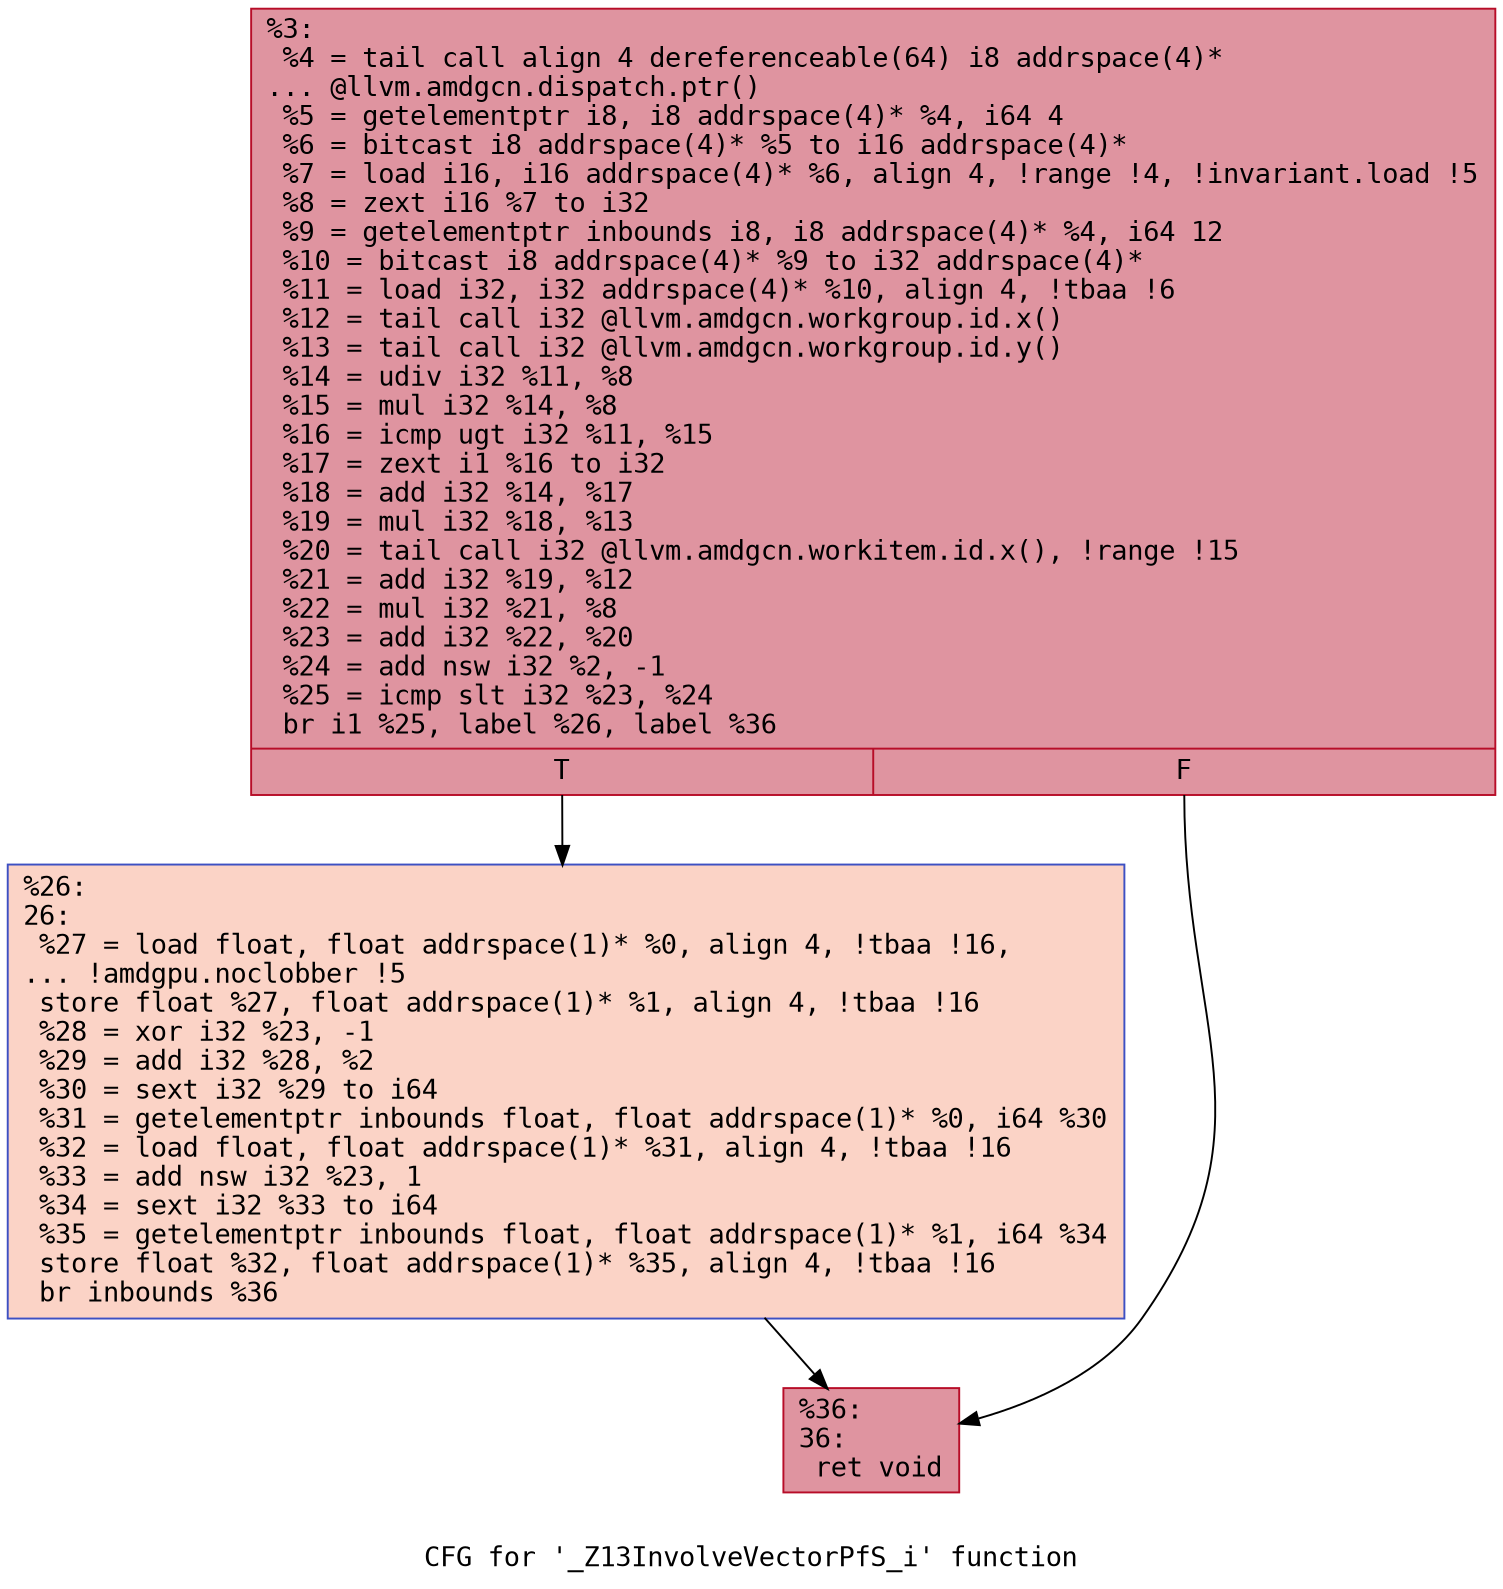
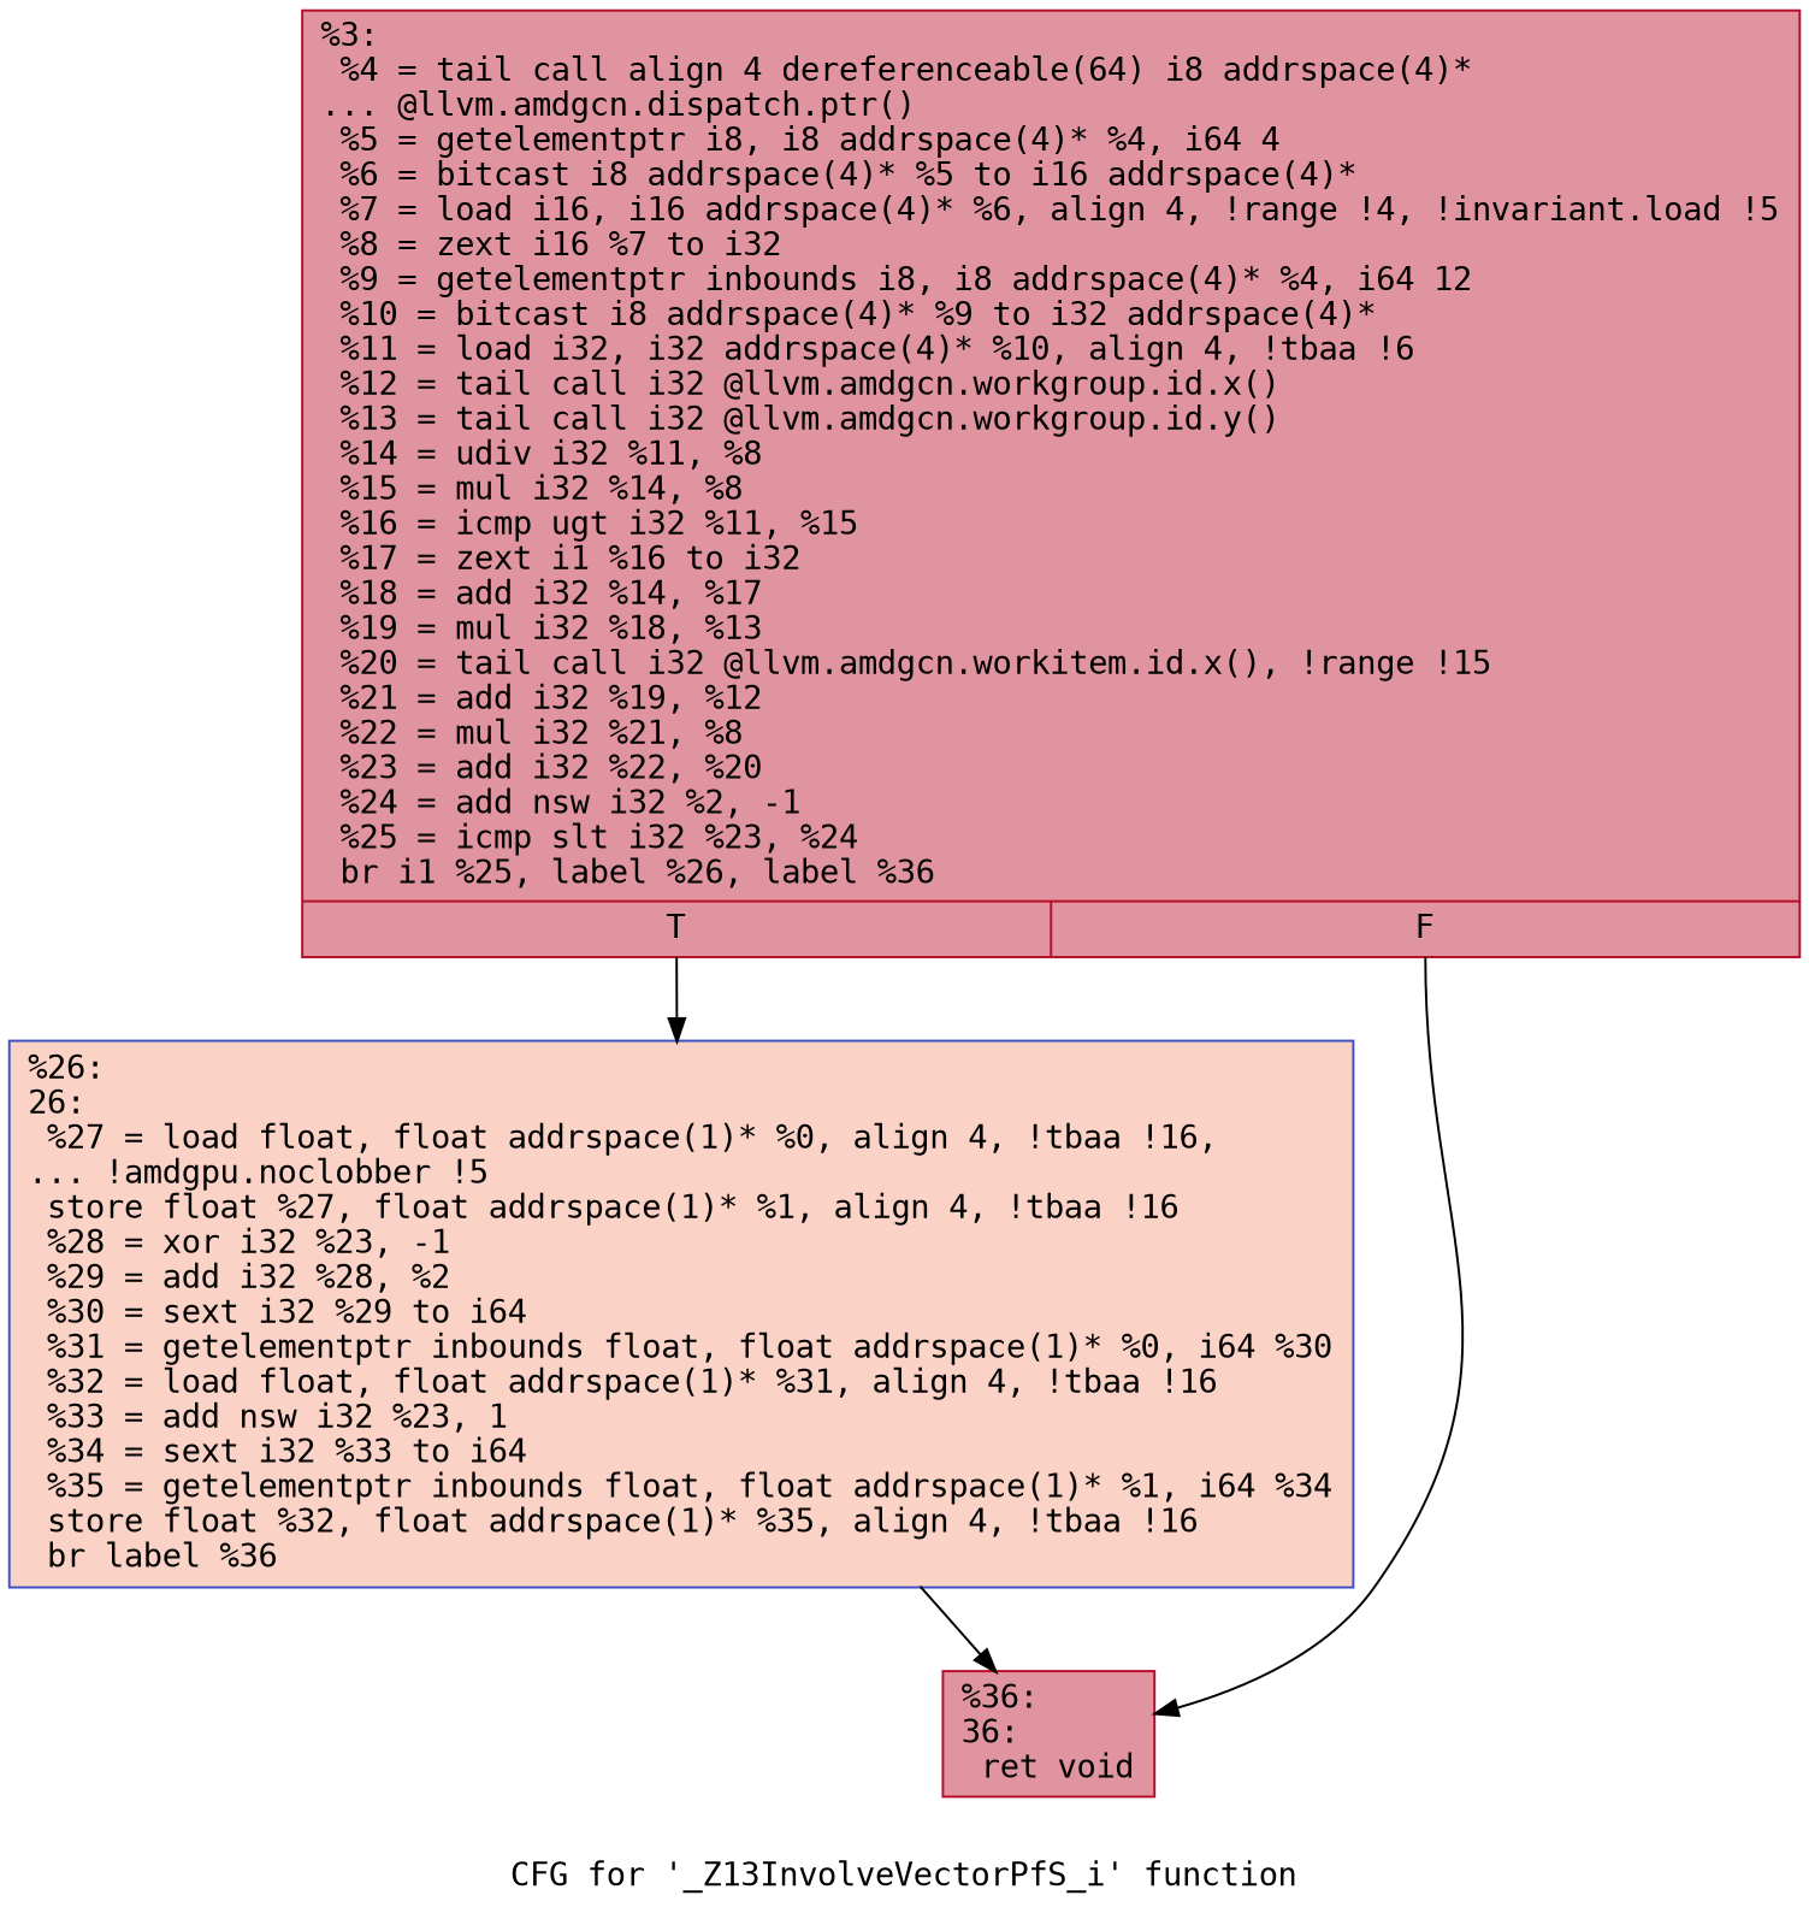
  digraph {
    label="CFG for '_Z13InvolveVectorPfS_i' function"
    fontname="DejaVu Sans Mono"
    node [color="#b70d28ff" fillcolor="#b70d2870" shape=record style=filled fontname="DejaVu Sans Mono"]
    edge [fontname="DejaVu Sans Mono"]
    n1 [label="{%3:\l  %4 = tail call align 4 dereferenceable(64) i8 addrspace(4)*\l... @llvm.amdgcn.dispatch.ptr()\l  %5 = getelementptr i8, i8 addrspace(4)* %4, i64 4\l  %6 = bitcast i8 addrspace(4)* %5 to i16 addrspace(4)*\l  %7 = load i16, i16 addrspace(4)* %6, align 4, !range !4, !invariant.load !5\l  %8 = zext i16 %7 to i32\l  %9 = getelementptr inbounds i8, i8 addrspace(4)* %4, i64 12\l  %10 = bitcast i8 addrspace(4)* %9 to i32 addrspace(4)*\l  %11 = load i32, i32 addrspace(4)* %10, align 4, !tbaa !6\l  %12 = tail call i32 @llvm.amdgcn.workgroup.id.x()\l  %13 = tail call i32 @llvm.amdgcn.workgroup.id.y()\l  %14 = udiv i32 %11, %8\l  %15 = mul i32 %14, %8\l  %16 = icmp ugt i32 %11, %15\l  %17 = zext i1 %16 to i32\l  %18 = add i32 %14, %17\l  %19 = mul i32 %18, %13\l  %20 = tail call i32 @llvm.amdgcn.workitem.id.x(), !range !15\l  %21 = add i32 %19, %12\l  %22 = mul i32 %21, %8\l  %23 = add i32 %22, %20\l  %24 = add nsw i32 %2, -1\l  %25 = icmp slt i32 %23, %24\l  br i1 %25, label %26, label %36\l|{<s0>T|<s1>F}}"]
-   n2 [color="#3d50c3ff" fillcolor="#f59c7d70" label="{%26:\l26:                                               \l  %27 = load float, float addrspace(1)* %0, align 4, !tbaa !16,\l... !amdgpu.noclobber !5\l  store float %27, float addrspace(1)* %1, align 4, !tbaa !16\l  %28 = xor i32 %23, -1\l  %29 = add i32 %28, %2\l  %30 = sext i32 %29 to i64\l  %31 = getelementptr inbounds float, float addrspace(1)* %0, i64 %30\l  %32 = load float, float addrspace(1)* %31, align 4, !tbaa !16\l  %33 = add nsw i32 %23, 1\l  %34 = sext i32 %33 to i64\l  %35 = getelementptr inbounds float, float addrspace(1)* %1, i64 %34\l  store float %32, float addrspace(1)* %35, align 4, !tbaa !16\l  br inbounds %36\l}"]
+   n2 [color="#3d50c3ff" fillcolor="#f59c7d70" label="{%26:\l26:                                               \l  %27 = load float, float addrspace(1)* %0, align 4, !tbaa !16,\l... !amdgpu.noclobber !5\l  store float %27, float addrspace(1)* %1, align 4, !tbaa !16\l  %28 = xor i32 %23, -1\l  %29 = add i32 %28, %2\l  %30 = sext i32 %29 to i64\l  %31 = getelementptr inbounds float, float addrspace(1)* %0, i64 %30\l  %32 = load float, float addrspace(1)* %31, align 4, !tbaa !16\l  %33 = add nsw i32 %23, 1\l  %34 = sext i32 %33 to i64\l  %35 = getelementptr inbounds float, float addrspace(1)* %1, i64 %34\l  store float %32, float addrspace(1)* %35, align 4, !tbaa !16\l  br label %36\l}"]
    n3 [label="{%36:\l36:                                               \l  ret void\l}"]
    n1 -> n2 [tailport=s0]
    n1 -> n3 [tailport=s1]
    n2 -> n3
  }
